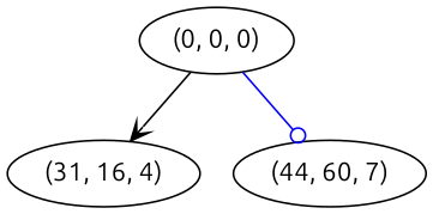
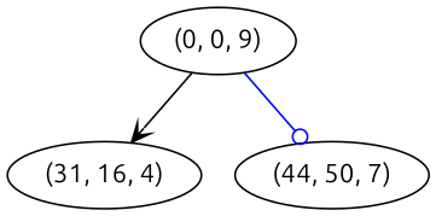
  digraph {
    fontname=Ubuntu
    node [fontname=Ubuntu]
    edge [fontname=Ubuntu style=solid]
    n1 [label="(31, 16, 4)"]
-   "(0, 0, 0)"
-   "(44, 50, 7)" [label="(44, 60, 7)"]
+   "(0, 0, 0)" [label="(0, 0, 9)"]
+   "(44, 50, 7)"
    "(0, 0, 0)" -> n1 [arrowhead=vee color=black]
    "(0, 0, 0)" -> "(44, 50, 7)" [arrowhead=odot color=blue]
  }
